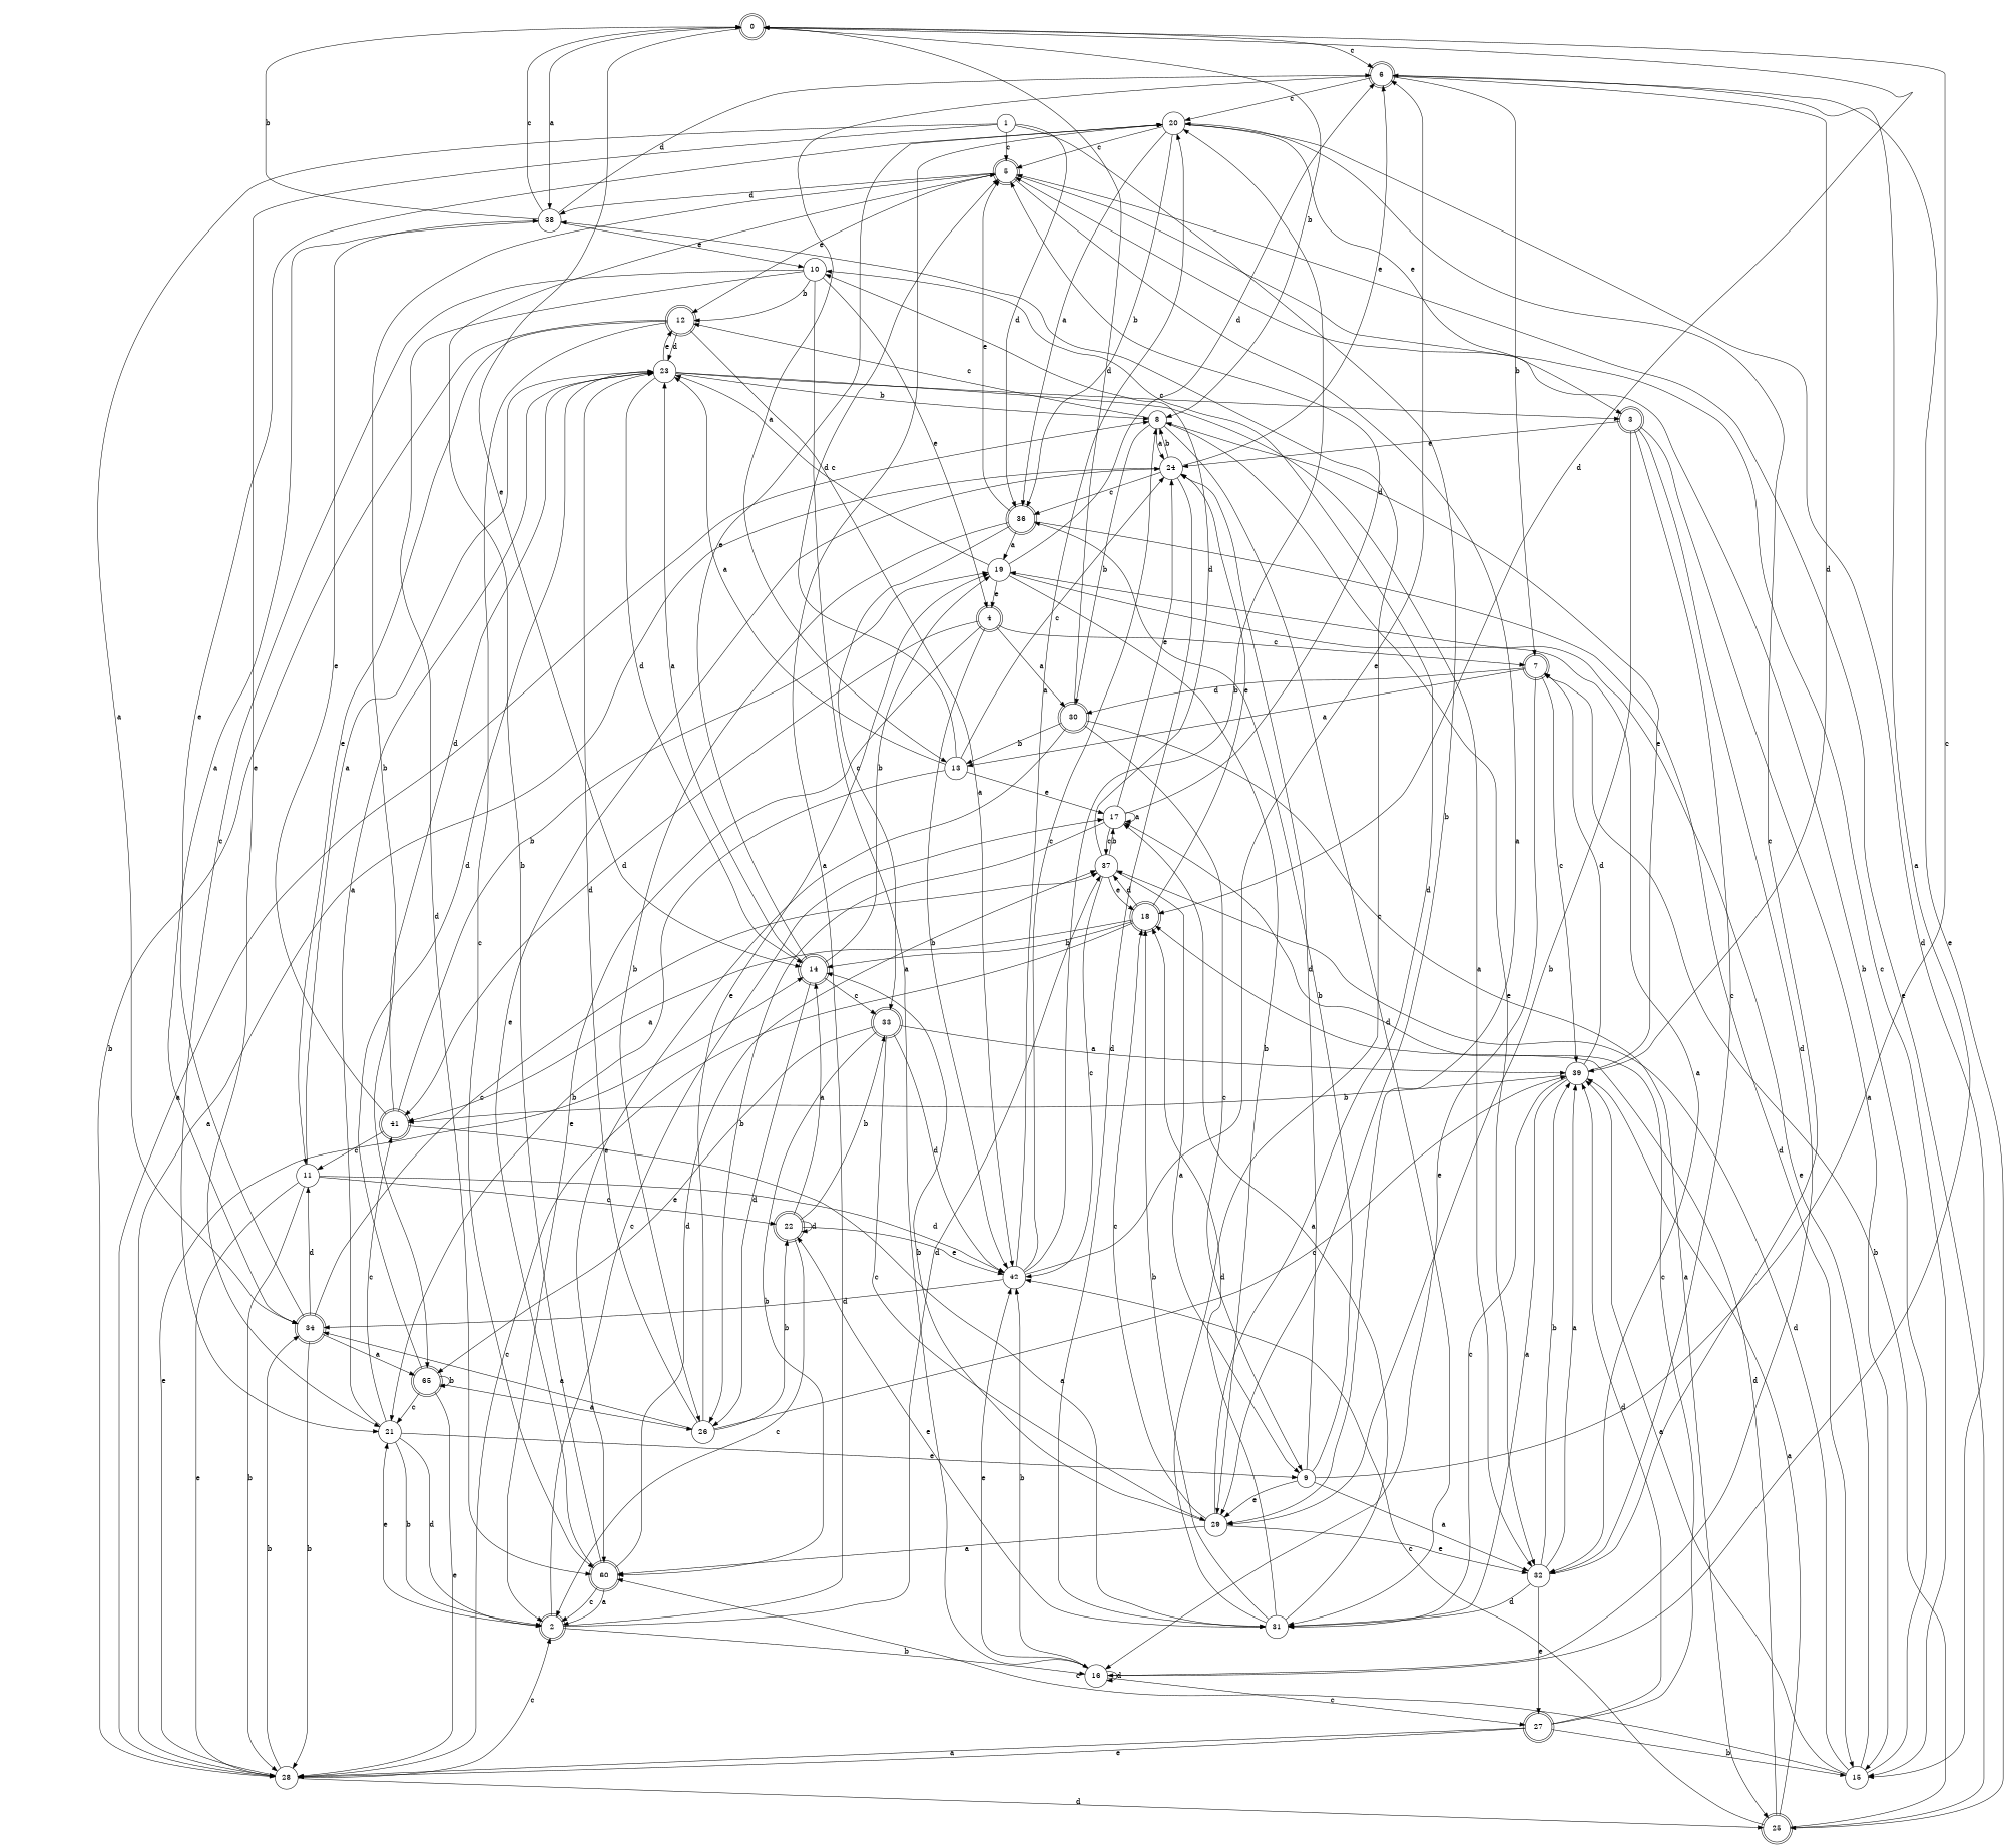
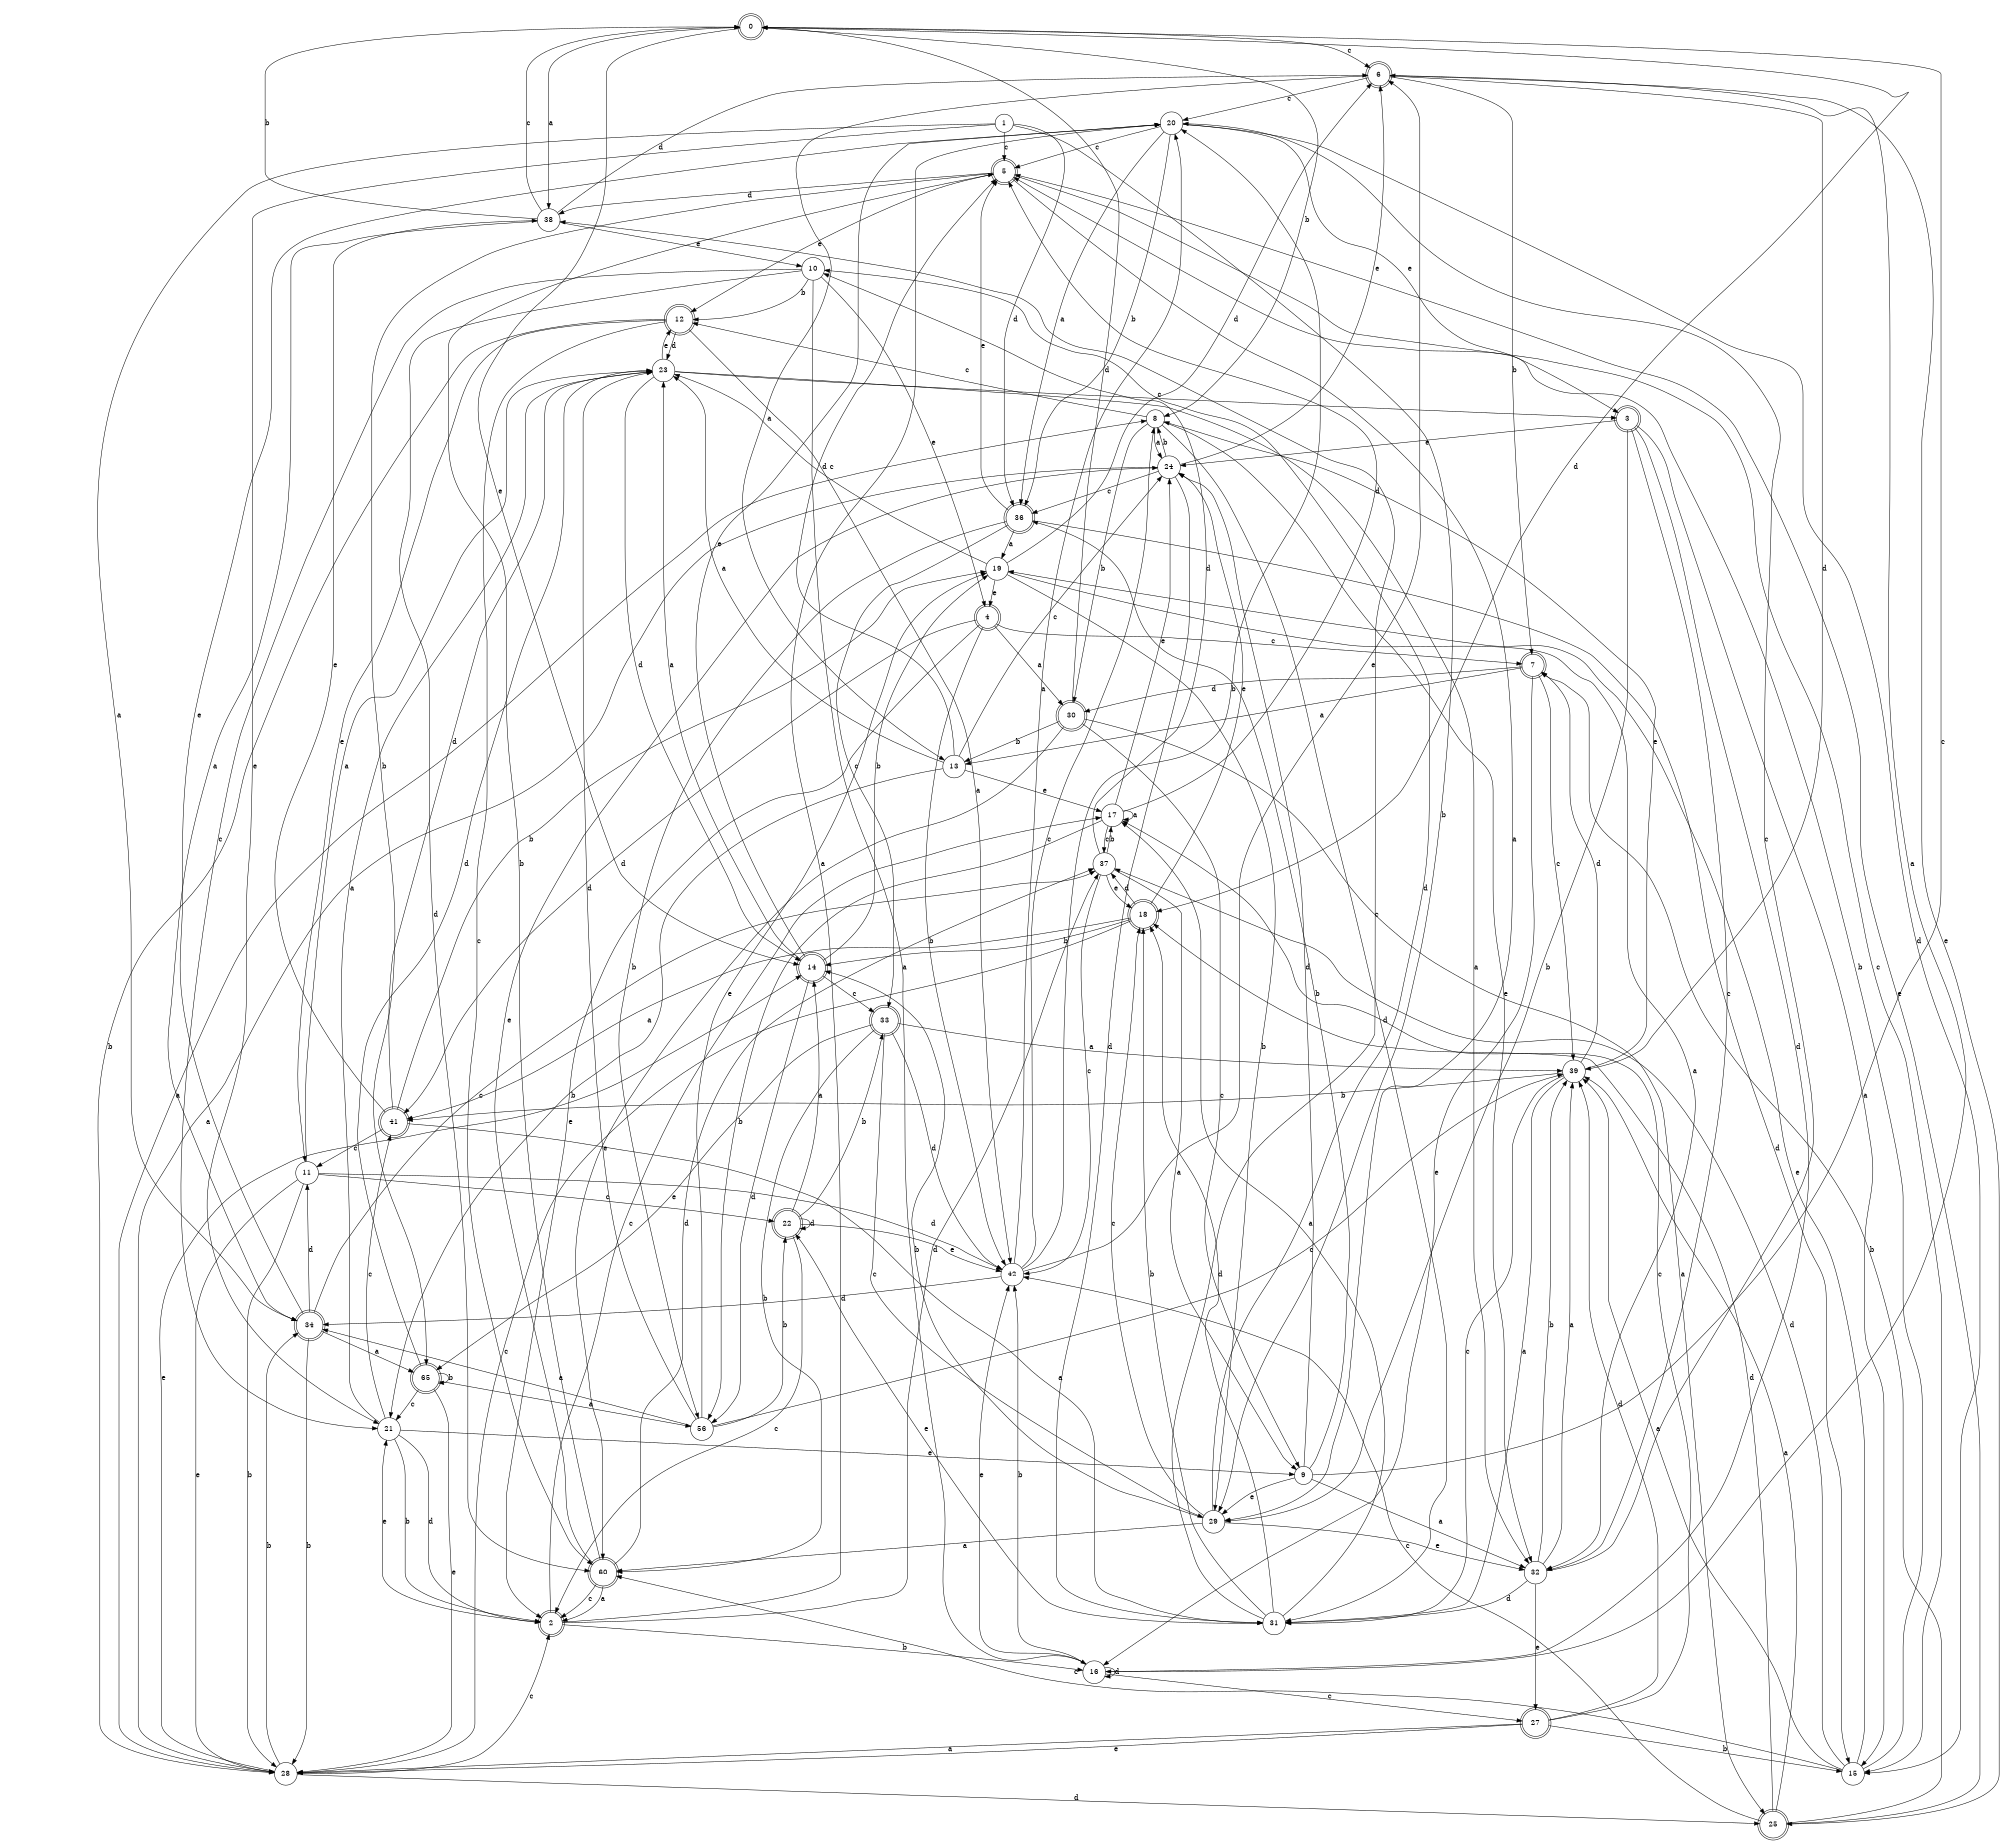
  digraph {
    rankdir=TB
    node [color=black fillcolor=white shape=circle style=filled]
    n1 [label=0 shape=doublecircle style="rounded,filled"]
    n2 [label=6 shape=doublecircle style="rounded,filled"]
    n3 [label=8]
    n4 [label=14 shape=doublecircle style="rounded,filled"]
    n5 [label=18 shape=doublecircle style="rounded,filled"]
    n6 [label=38]
    n7 [label=20]
    n8 [label=7 shape=doublecircle style="rounded,filled"]
    n9 [label=13]
    n10 [label=25 shape=doublecircle style="rounded,filled"]
    n11 [label=39]
    n12 [label=24]
    n13 [label=32]
    n14 [label=30 shape=doublecircle style="rounded,filled"]
    n15 [label=12 shape=doublecircle style="rounded,filled"]
    n16 [label=31]
    n17 [label=23]
    n18 [label=19]
-   n19 [label=26]
+   n19 [label=56]
    n20 [label=33 shape=doublecircle style="rounded,filled"]
    n21 [label=37]
    n22 [label=41 shape=doublecircle style="rounded,filled"]
    n23 [label=28]
    n24 [label=34 shape=doublecircle style="rounded,filled"]
    n25 [label=10]
    n26 [label=1]
    n27 [label=5 shape=doublecircle style="rounded,filled"]
    n28 [label=21]
    n29 [label=29]
    n30 [label=36 shape=doublecircle style="rounded,filled"]
    n31 [label=15]
    n32 [label=65 shape=doublecircle style="rounded,filled"]
    n33 [label=2 shape=doublecircle style="rounded,filled"]
    n34 [label=9]
    n35 [label=60 shape=doublecircle style="rounded,filled"]
    n36 [label=11]
    n37 [label=16]
    n38 [label=17]
    n39 [label=42]
    n40 [label=27 shape=doublecircle style="rounded,filled"]
    n41 [label=3 shape=doublecircle style="rounded,filled"]
    n42 [label=4 shape=doublecircle style="rounded,filled"]
    n43 [label=22 shape=doublecircle style="rounded,filled"]
    n1 -> n2 [label=c]
    n1 -> n3 [label=b]
    n1 -> n4 [label=e]
    n1 -> n5 [label=d]
    n1 -> n6 [label=a]
    n2 -> n7 [label=c]
    n2 -> n8 [label=b]
    n2 -> n9 [label=a]
    n2 -> n10 [label=e]
    n2 -> n11 [label=d]
    n3 -> n12 [label=a]
    n3 -> n13 [label=e]
    n3 -> n14 [label=b]
    n3 -> n15 [label=c]
    n3 -> n16 [label=d]
    n4 -> n7 [label=e]
    n4 -> n17 [label=a]
    n4 -> n18 [label=b]
    n4 -> n19 [label=d]
    n4 -> n20 [label=c]
    n5 -> n4 [label=b]
    n5 -> n12 [label=e]
    n5 -> n21 [label=d]
    n5 -> n22 [label=a]
    n5 -> n23 [label=c]
    n6 -> n1 [label=b]
    n6 -> n1 [label=c]
    n6 -> n2 [label=d]
    n6 -> n24 [label=a]
    n6 -> n25 [label=e]
    n7 -> n27 [label=c]
    n7 -> n30 [label=a]
    n7 -> n30 [label=b]
    n7 -> n31 [label=d]
    n7 -> n41 [label=e]
    n8 -> n9 [label=a]
    n8 -> n11 [label=c]
    n8 -> n14 [label=d]
    n8 -> n37 [label=e]
    n9 -> n12 [label=c]
    n9 -> n17 [label=a]
    n9 -> n27 [label=d]
    n9 -> n28 [label=b]
    n9 -> n38 [label=e]
    n10 -> n5 [label=d]
    n10 -> n8 [label=b]
    n10 -> n11 [label=a]
    n10 -> n27 [label=e]
    n10 -> n39 [label=c]
    n11 -> n3 [label=e]
    n11 -> n8 [label=d]
    n11 -> n16 [label=a]
    n11 -> n16 [label=c]
    n11 -> n22 [label=b]
    n12 -> n2 [label=e]
    n12 -> n3 [label=b]
    n12 -> n16 [label=d]
    n12 -> n23 [label=a]
    n12 -> n30 [label=c]
    n13 -> n7 [label=c]
    n13 -> n11 [label=a]
    n13 -> n11 [label=b]
    n13 -> n16 [label=d]
    n13 -> n40 [label=e]
    n14 -> n1 [label=d]
    n14 -> n9 [label=b]
    n14 -> n10 [label=a]
    n14 -> n34 [label=c]
    n14 -> n35 [label=e]
    n15 -> n17 [label=d]
    n15 -> n23 [label=b]
    n15 -> n35 [label=c]
    n15 -> n36 [label=e]
    n15 -> n39 [label=a]
    n16 -> n5 [label=b]
    n16 -> n5 [label=d]
    n16 -> n6 [label=c]
    n16 -> n38 [label=a]
    n16 -> n43 [label=e]
-   n17 -> n3 [label=b]
    n17 -> n4 [label=d]
    n17 -> n13 [label=a]
    n17 -> n15 [label=e]
    n17 -> n41 [label=c]
    n18 -> n2 [label=d]
    n18 -> n13 [label=a]
    n18 -> n17 [label=c]
    n18 -> n29 [label=b]
    n18 -> n42 [label=e]
    n19 -> n11 [label=c]
    n19 -> n17 [label=d]
    n19 -> n18 [label=e]
    n19 -> n24 [label=a]
    n19 -> n43 [label=b]
    n20 -> n11 [label=a]
    n20 -> n29 [label=c]
    n20 -> n32 [label=e]
    n20 -> n35 [label=b]
    n20 -> n39 [label=d]
    n21 -> n5 [label=e]
    n21 -> n25 [label=d]
    n21 -> n34 [label=a]
    n21 -> n38 [label=b]
    n21 -> n39 [label=c]
    n22 -> n6 [label=e]
    n22 -> n16 [label=a]
    n22 -> n17 [label=d]
    n22 -> n18 [label=b]
    n22 -> n36 [label=c]
    n23 -> n3 [label=a]
    n23 -> n4 [label=e]
    n23 -> n10 [label=d]
    n23 -> n24 [label=b]
    n23 -> n33 [label=c]
    n24 -> n7 [label=e]
    n24 -> n21 [label=c]
    n24 -> n23 [label=b]
    n24 -> n32 [label=a]
    n24 -> n36 [label=d]
    n25 -> n15 [label=b]
    n25 -> n28 [label=c]
    n25 -> n35 [label=d]
    n25 -> n37 [label=a]
    n25 -> n42 [label=e]
    n26 -> n24 [label=a]
    n26 -> n27 [label=c]
    n26 -> n28 [label=e]
    n26 -> n29 [label=b]
    n26 -> n30 [label=d]
    n27 -> n6 [label=d]
    n27 -> n15 [label=e]
    n27 -> n29 [label=a]
    n27 -> n31 [label=c]
    n27 -> n32 [label=b]
    n28 -> n17 [label=a]
    n28 -> n22 [label=c]
    n28 -> n33 [label=b]
    n28 -> n33 [label=d]
    n28 -> n34 [label=e]
    n29 -> n4 [label=b]
    n29 -> n5 [label=c]
    n29 -> n13 [label=e]
    n29 -> n25 [label=d]
    n29 -> n35 [label=a]
    n30 -> n18 [label=a]
    n30 -> n19 [label=b]
    n30 -> n20 [label=c]
    n30 -> n27 [label=e]
    n30 -> n31 [label=d]
    n31 -> n11 [label=a]
    n31 -> n18 [label=e]
    n31 -> n21 [label=d]
    n31 -> n27 [label=b]
    n31 -> n35 [label=c]
    n32 -> n17 [label=d]
    n32 -> n19 [label=a]
    n32 -> n23 [label=e]
    n32 -> n28 [label=c]
    n32 -> n32 [label=b]
    n33 -> n7 [label=a]
    n33 -> n21 [label=d]
    n33 -> n28 [label=e]
    n33 -> n37 [label=b]
    n33 -> n38 [label=c]
    n34 -> n1 [label=c]
    n34 -> n12 [label=d]
    n34 -> n13 [label=a]
    n34 -> n29 [label=e]
    n34 -> n30 [label=b]
    n35 -> n12 [label=e]
    n35 -> n21 [label=d]
    n35 -> n27 [label=b]
    n35 -> n33 [label=a]
    n35 -> n33 [label=c]
    n36 -> n17 [label=a]
    n36 -> n23 [label=b]
    n36 -> n23 [label=e]
    n36 -> n39 [label=d]
    n36 -> n43 [label=c]
    n37 -> n2 [label=a]
    n37 -> n37 [label=d]
    n37 -> n39 [label=b]
    n37 -> n39 [label=e]
    n37 -> n40 [label=c]
    n38 -> n12 [label=e]
    n38 -> n19 [label=b]
    n38 -> n21 [label=c]
    n38 -> n27 [label=d]
    n38 -> n38 [label=a]
    n39 -> n2 [label=e]
    n39 -> n3 [label=c]
    n39 -> n7 [label=a]
    n39 -> n7 [label=b]
    n39 -> n24 [label=d]
    n40 -> n11 [label=d]
    n40 -> n23 [label=a]
    n40 -> n23 [label=e]
    n40 -> n31 [label=b]
    n40 -> n38 [label=c]
    n41 -> n12 [label=e]
    n41 -> n13 [label=c]
    n41 -> n29 [label=b]
    n41 -> n31 [label=a]
    n41 -> n37 [label=d]
    n42 -> n8 [label=c]
    n42 -> n14 [label=a]
    n42 -> n22 [label=d]
    n42 -> n33 [label=e]
    n42 -> n39 [label=b]
    n43 -> n4 [label=a]
    n43 -> n20 [label=b]
    n43 -> n33 [label=c]
    n43 -> n39 [label=e]
    n43 -> n43 [label=d]
  }
